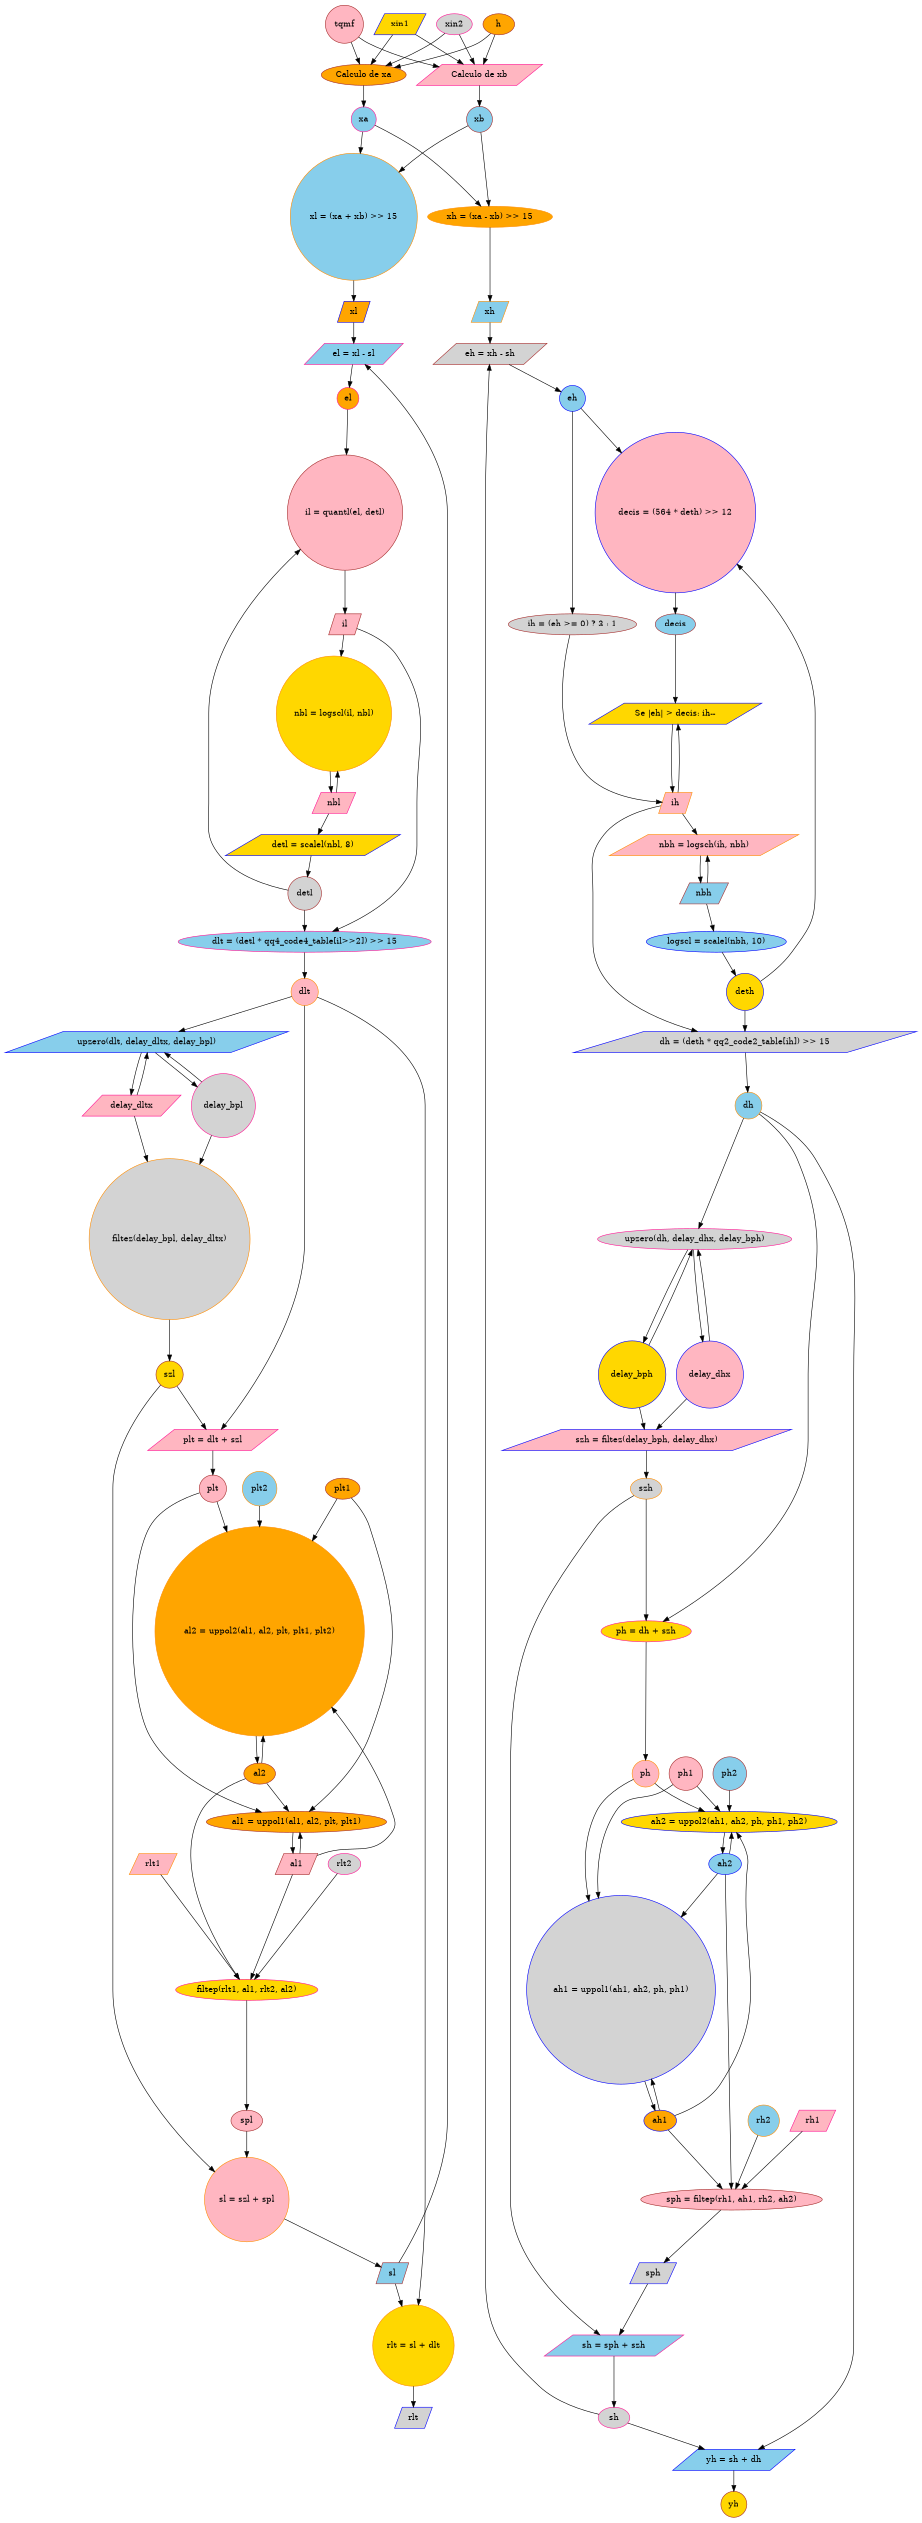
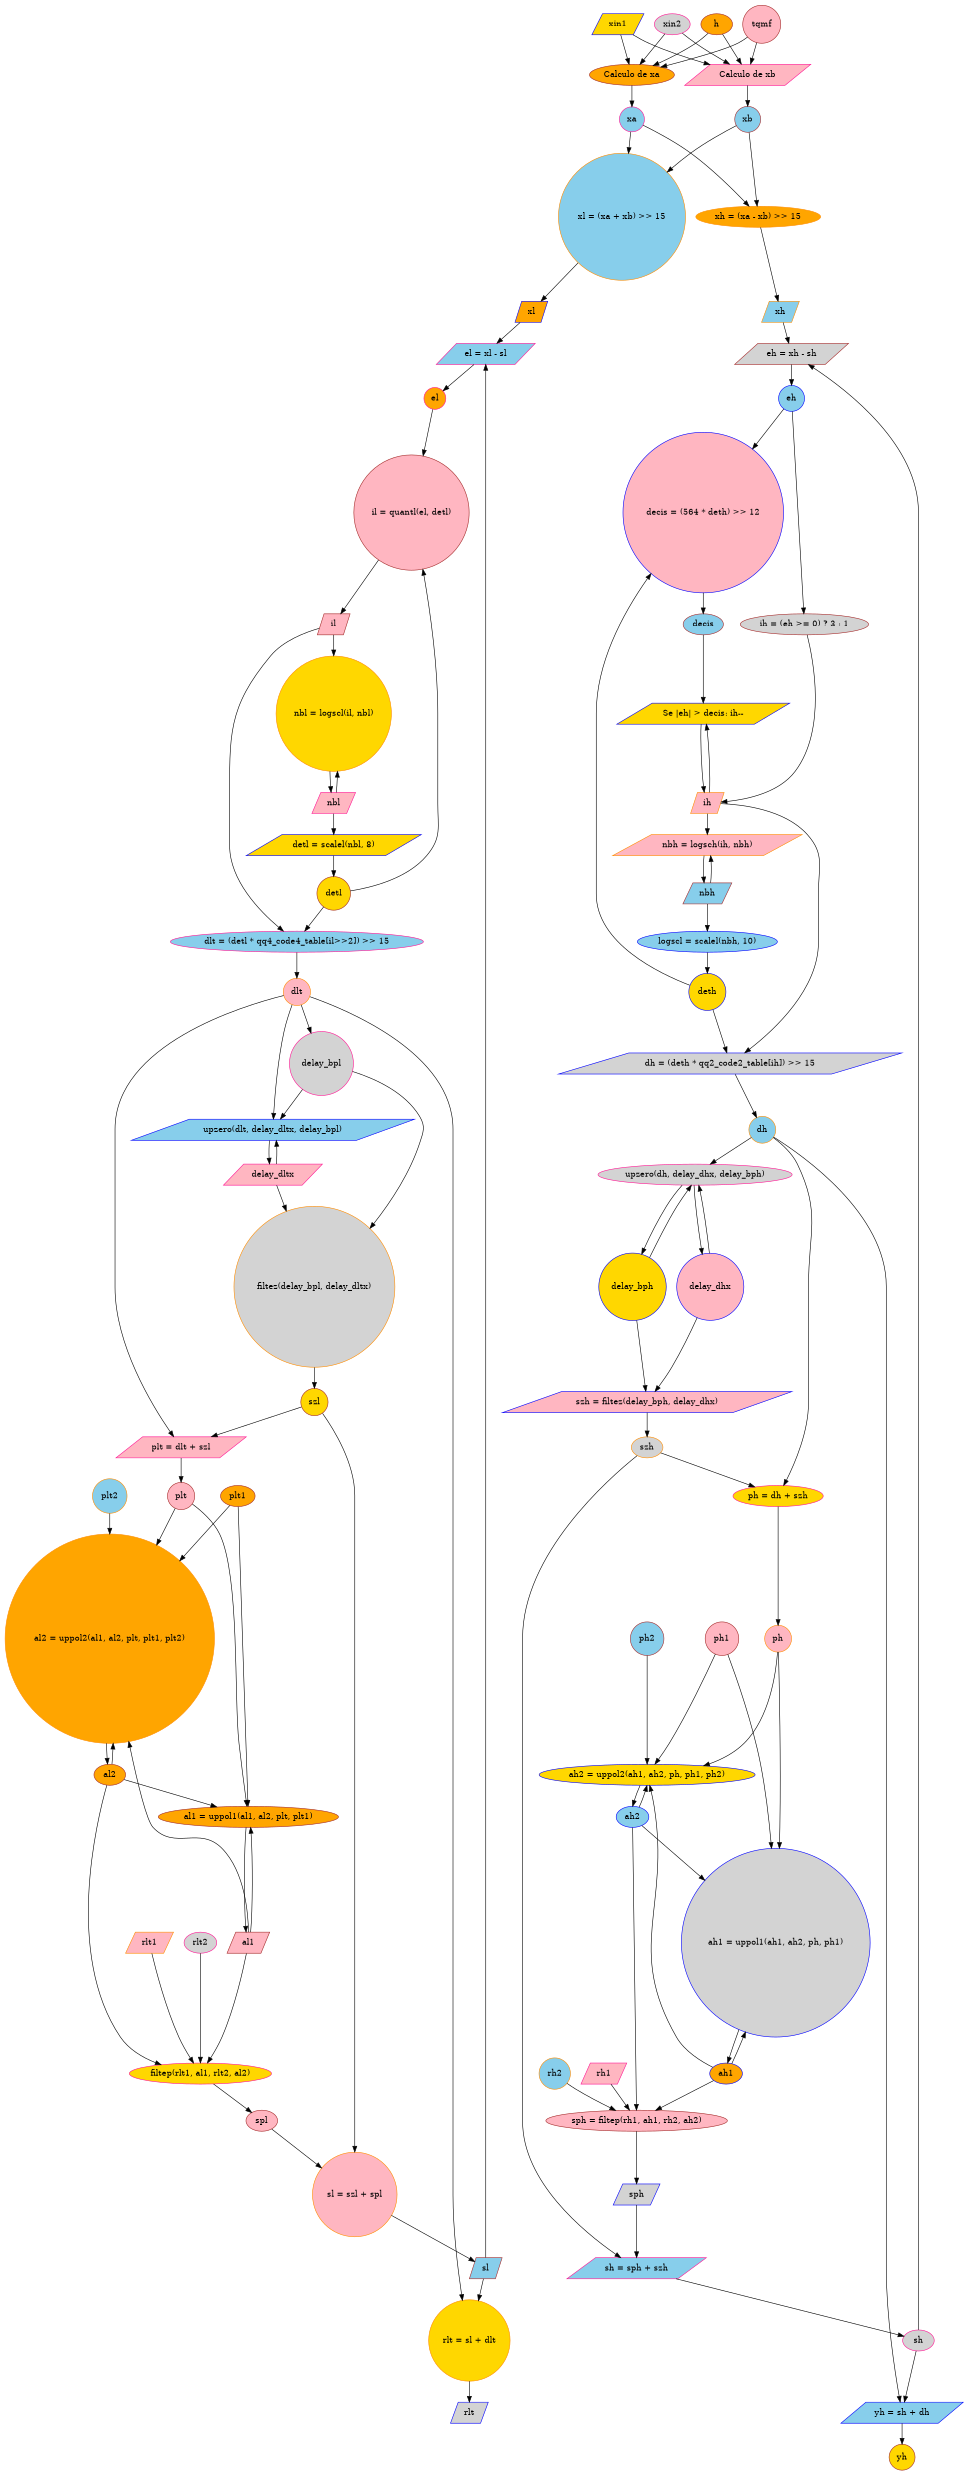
  digraph {
    node [color=brown fillcolor=lightpink shape=circle style=filled]
    xin1 [color=blue fillcolor=gold shape=parallelogram]
    n2 [fillcolor=orange label="Calculo de xa" shape=ellipse]
    n3 [color=deeppink label="Calculo de xb" shape=parallelogram]
    xa [color=deeppink fillcolor=skyblue]
    xb [fillcolor=skyblue]
    xin2 [color=deeppink fillcolor=lightgrey shape=ellipse]
    h [fillcolor=orange shape=ellipse]
    tqmf
    delay_bpl [color=deeppink fillcolor=lightgrey]
    n10 [color=darkorange fillcolor=lightgrey label="filtez(delay_bpl, delay_dltx)"]
    n11 [color=blue fillcolor=skyblue label="upzero(dlt, delay_dltx, delay_bpl)" shape=parallelogram]
    szl [fillcolor=gold]
    delay_dltx [color=deeppink shape=parallelogram]
    rlt1 [color=darkorange shape=parallelogram]
    n15 [color=deeppink fillcolor=gold label="filtep(rlt1, al1, rlt2, al2)" shape=ellipse]
    spl [shape=ellipse]
    al1 [shape=parallelogram]
    n18 [color=darkorange fillcolor=orange label="al2 = uppol2(al1, al2, plt, plt1, plt2)"]
    n19 [fillcolor=orange label="al1 = uppol1(al1, al2, plt, plt1)" shape=ellipse]
    al2 [fillcolor=orange shape=ellipse]
    rlt2 [color=deeppink fillcolor=lightgrey shape=ellipse]
    deth [color=blue fillcolor=gold]
    n23 [color=blue label="decis = (564 * deth) >> 12"]
    n24 [color=blue fillcolor=lightgrey label="dh = (deth * qq2_code2_table[ih]) >> 15" shape=parallelogram]
    decis [fillcolor=skyblue shape=ellipse]
    dh [color=darkorange fillcolor=skyblue]
    delay_bph [color=blue fillcolor=gold]
    n28 [color=blue label="szh = filtez(delay_bph, delay_dhx)" shape=parallelogram]
    n29 [color=deeppink fillcolor=lightgrey label="upzero(dh, delay_dhx, delay_bph)" shape=ellipse]
    szh [color=darkorange fillcolor=lightgrey shape=ellipse]
    delay_dhx [color=blue]
    rh1 [color=deeppink shape=parallelogram]
    n33 [label="sph = filtep(rh1, ah1, rh2, ah2)" shape=ellipse]
    sph [color=blue fillcolor=lightgrey shape=parallelogram]
    ah1 [color=blue fillcolor=orange shape=ellipse]
    n36 [color=blue fillcolor=gold label="ah2 = uppol2(ah1, ah2, ph, ph1, ph2)" shape=ellipse]
    n37 [color=blue fillcolor=lightgrey label="ah1 = uppol1(ah1, ah2, ph, ph1)"]
    ah2 [color=blue fillcolor=skyblue shape=ellipse]
    rh2 [color=darkorange fillcolor=skyblue]
    n40 [color=darkorange fillcolor=skyblue label="xl = (xa + xb) >> 15"]
    n41 [color=darkorange fillcolor=orange label="xh = (xa - xb) >> 15" shape=ellipse]
    xl [color=blue fillcolor=orange shape=parallelogram]
    n43 [color=deeppink fillcolor=skyblue label="el = xl - sl" shape=parallelogram]
    xh [color=darkorange fillcolor=skyblue shape=parallelogram]
    n45 [fillcolor=lightgrey label="eh = xh - sh" shape=parallelogram]
    n46 [color=darkorange label="sl = szl + spl"]
    n47 [color=deeppink label="plt = dlt + szl" shape=parallelogram]
    sl [fillcolor=skyblue shape=parallelogram]
    n49 [color=darkorange fillcolor=gold label="rlt = sl + dlt"]
    el [color=deeppink fillcolor=orange]
    n51 [label="il = quantl(el, detl)"]
    il [shape=parallelogram]
    n53 [color=deeppink fillcolor=skyblue label="dlt = (detl * qq4_code4_table[il>>2]) >> 15" shape=ellipse]
    n54 [color=darkorange fillcolor=gold label="nbl = logscl(il, nbl)"]
    dlt [color=darkorange]
    nbl [color=deeppink shape=parallelogram]
    n57 [color=blue fillcolor=gold label="detl = scalel(nbl, 8)" shape=parallelogram]
-   detl [fillcolor=lightgrey]
+   detl [fillcolor=gold]
    plt
    rlt [color=blue fillcolor=lightgrey shape=parallelogram]
    n61 [color=deeppink fillcolor=skyblue label="sh = sph + szh" shape=parallelogram]
    n62 [color=deeppink fillcolor=gold label="ph = dh + szh" shape=ellipse]
    sh [color=deeppink fillcolor=lightgrey shape=ellipse]
    n64 [color=blue fillcolor=skyblue label="yh = sh + dh" shape=parallelogram]
    eh [color=blue fillcolor=skyblue]
    n66 [fillcolor=lightgrey label="ih = (eh >= 0) ? 3 : 1" shape=ellipse]
    ih [color=darkorange shape=parallelogram]
    n68 [color=blue fillcolor=gold label="Se |eh| > decis: ih--" shape=parallelogram]
    n69 [color=darkorange label="nbh = logsch(ih, nbh)" shape=parallelogram]
    nbh [fillcolor=skyblue shape=parallelogram]
    n71 [color=blue fillcolor=skyblue label="logscl = scalel(nbh, 10)" shape=ellipse]
    ph [color=darkorange]
    yh [fillcolor=gold]
    plt1 [fillcolor=orange shape=ellipse]
    plt2 [color=darkorange fillcolor=skyblue]
    ph1
    ph2 [fillcolor=skyblue]
    xin1 -> n2
    xin1 -> n3
    n2 -> xa
    n3 -> xb
    xa -> n40
    xa -> n41
    xb -> n40
    xb -> n41
    xin2 -> n2
    xin2 -> n3
    h -> n2
    h -> n3
    tqmf -> n2
    tqmf -> n3
    delay_bpl -> n10
    delay_bpl -> n11
    n10 -> szl
-   n11 -> delay_bpl
+   dlt -> delay_bpl
    n11 -> delay_dltx
    szl -> n46
    szl -> n47
    delay_dltx -> n10
    delay_dltx -> n11
    rlt1 -> n15
    n15 -> spl
    spl -> n46
    al1 -> n15
    al1 -> n18
    al1 -> n19
    n18 -> al2
    n19 -> al1
    al2 -> n15
    al2 -> n18
    al2 -> n19
    rlt2 -> n15
    deth -> n23
    deth -> n24
    n23 -> decis
    n24 -> dh
    decis -> n68
    dh -> n29
    dh -> n62
    dh -> n64
    delay_bph -> n28
    delay_bph -> n29
    n28 -> szh
    n29 -> delay_bph
    n29 -> delay_dhx
    szh -> n61
    szh -> n62
    delay_dhx -> n28
    delay_dhx -> n29
    rh1 -> n33
    n33 -> sph
    sph -> n61
    ah1 -> n33
    ah1 -> n36
    ah1 -> n37
    n36 -> ah2
    n37 -> ah1
    ah2 -> n33
    ah2 -> n36
    ah2 -> n37
    rh2 -> n33
    n40 -> xl
    n41 -> xh
    xl -> n43
    n43 -> el
    xh -> n45
    n45 -> eh
    n46 -> sl
    n47 -> plt
    sl -> n43
    sl -> n49
    n49 -> rlt
    el -> n51
    n51 -> il
    il -> n53
    il -> n54
    n53 -> dlt
    n54 -> nbl
    dlt -> n11
    dlt -> n47
    dlt -> n49
    nbl -> n54
    nbl -> n57
    n57 -> detl
    detl -> n51
    detl -> n53
    plt -> n18
    plt -> n19
    n61 -> sh
    n62 -> ph
    sh -> n45
    sh -> n64
    n64 -> yh
    eh -> n23
    eh -> n66
    n66 -> ih
    ih -> n24
    ih -> n68
    ih -> n69
    n68 -> ih
    n69 -> nbh
    nbh -> n69
    nbh -> n71
    n71 -> deth
    ph -> n36
    ph -> n37
    plt1 -> n18
    plt1 -> n19
    plt2 -> n18
    ph1 -> n36
    ph1 -> n37
    ph2 -> n36
  }
